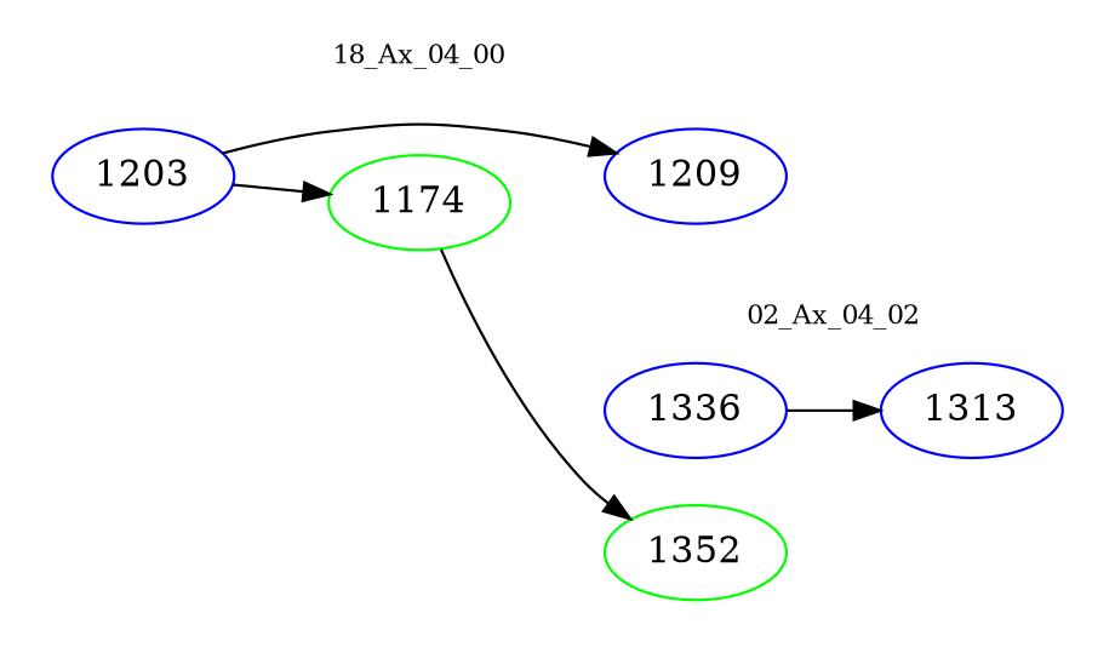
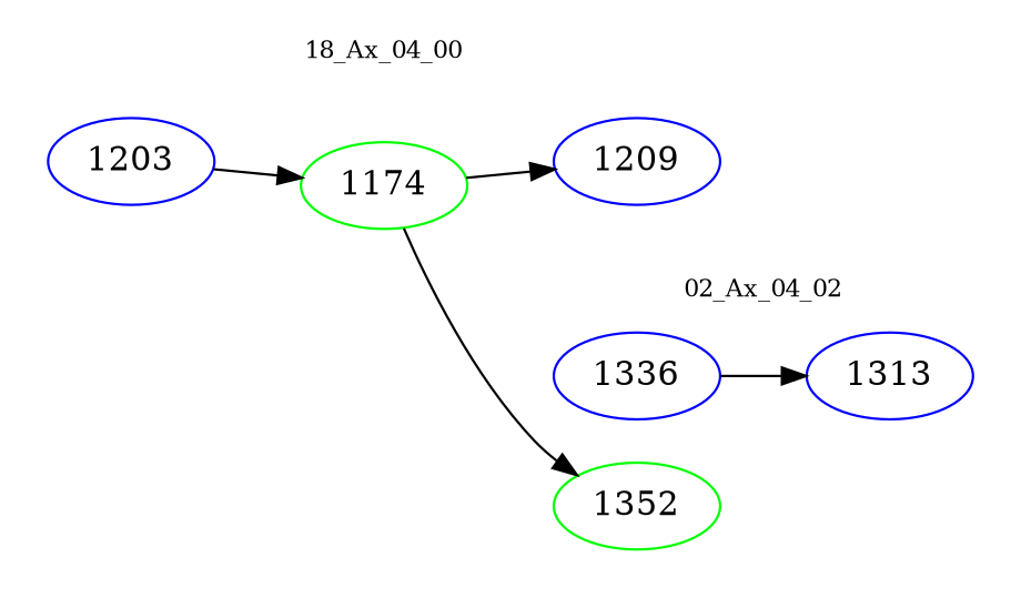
  digraph {
    rankdir=LR
    node [color=blue]
    edge [color=black]
    n1 [label=1203]
    n2 [label=1209]
    n3 [color=green label=1174]
    n4 [label=1336]
    n5 [label=1313]
    n6 [color=green label=1352]
    subgraph cluster_1 {
      color=white
      fontsize=10
      label="18_Ax_04_00"
      n1
      n2
      n3
    }
    subgraph cluster_2 {
      color=white
      fontsize=10
      label="02_Ax_04_02"
      n4
      n5
      n6
    }
-   n1 -> n2
+   n3 -> n2
    n1 -> n3
    n3 -> n6
    n4 -> n5
  }
